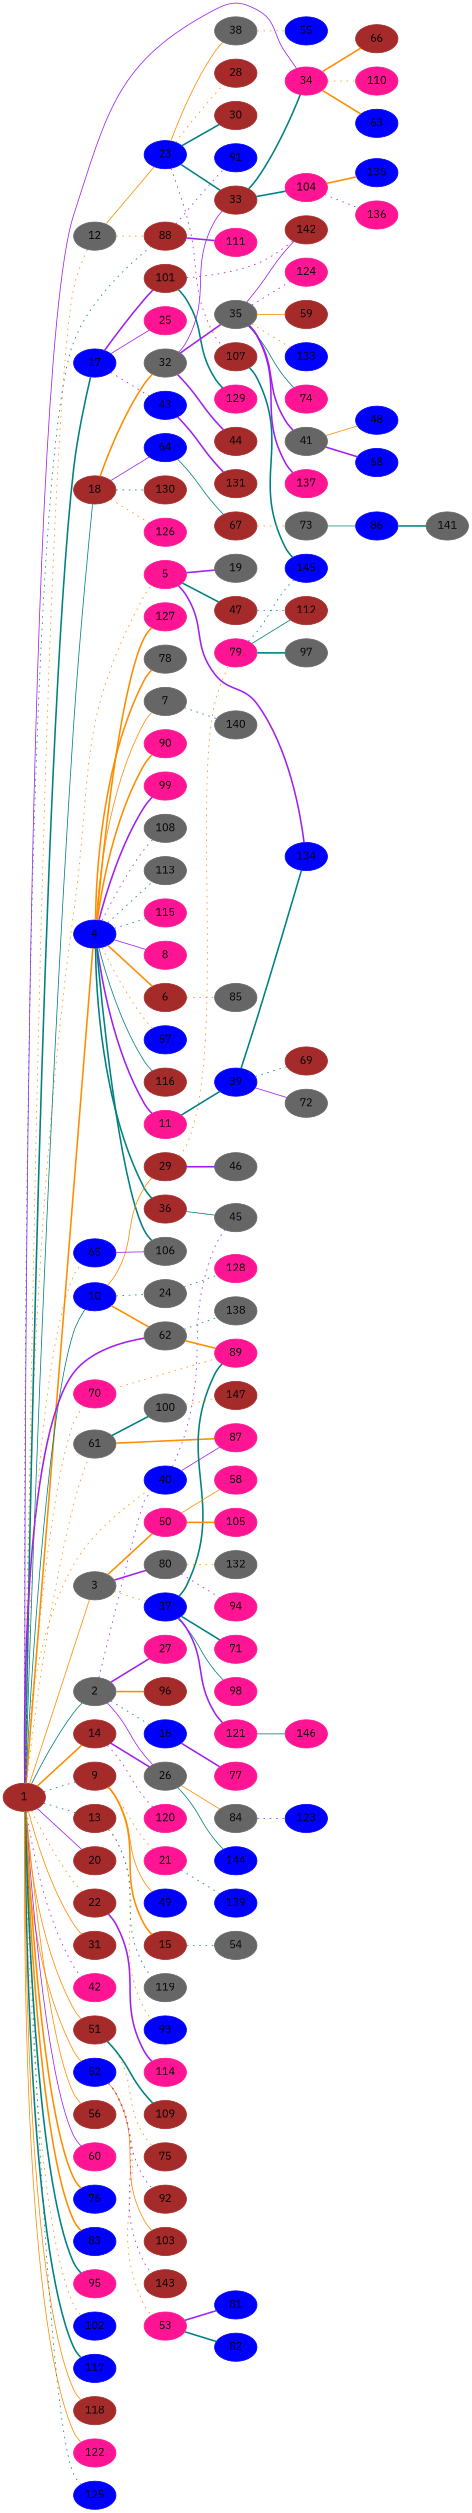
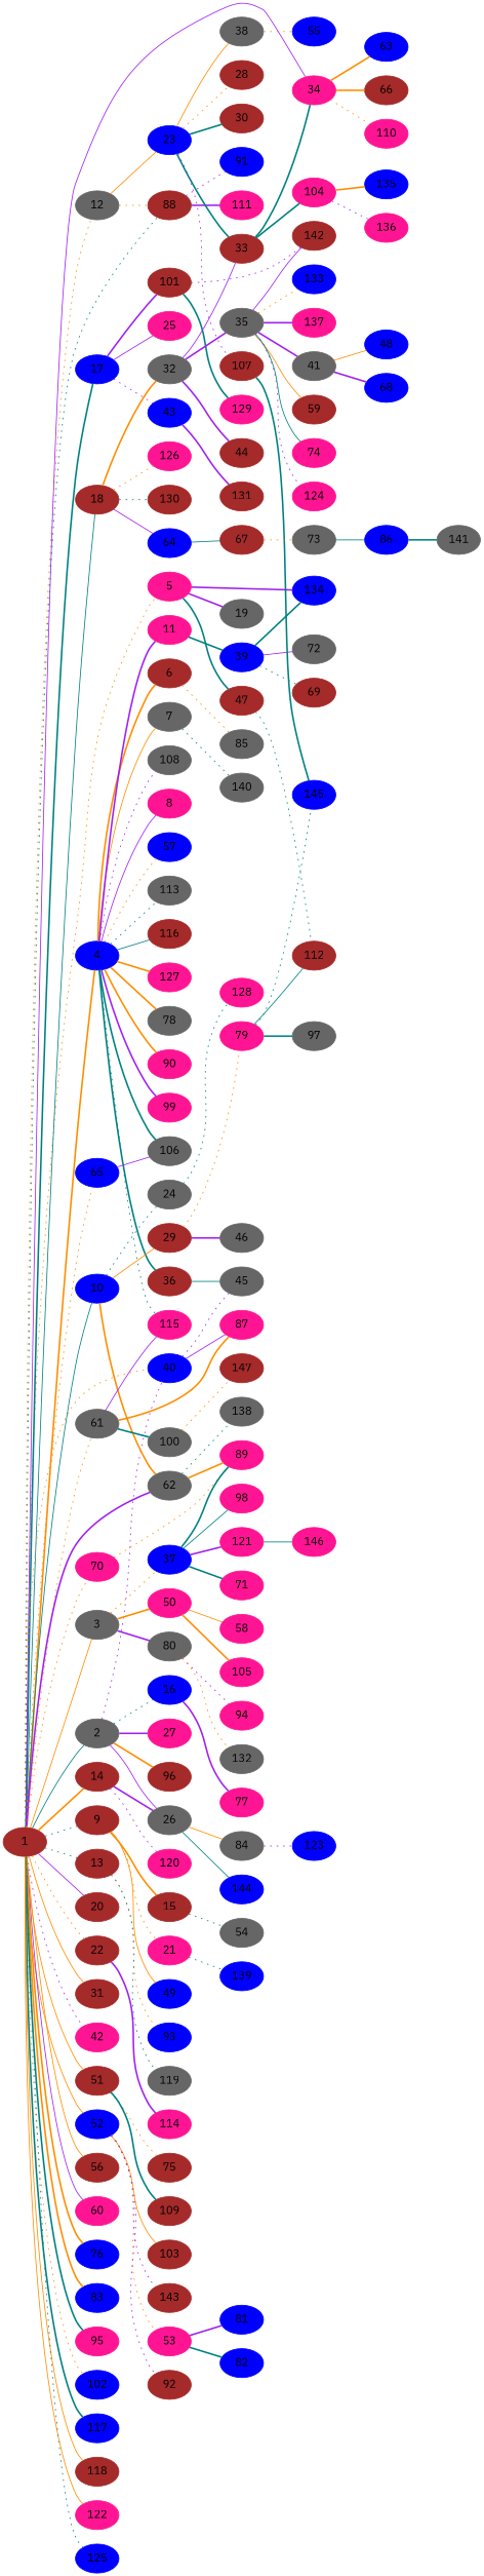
  graph {
    fontname="IBM Plex Sans"
    rankdir=LR
    node [color=deeppink fontname="IBM Plex Sans" style=filled]
    edge [color=darkorange fontname="IBM Plex Sans" style=bold]
    1 [color=brown]
    2 [color=gray40]
    3 [color=gray40]
    4 [color=blue]
    5
    9 [color=brown]
    10 [color=blue]
    12 [color=gray40]
    13 [color=brown]
    14 [color=brown]
    17 [color=blue]
    18 [color=brown]
    20 [color=brown]
    22 [color=brown]
    31 [color=brown]
    34
    40 [color=blue]
    42
    51 [color=brown]
    52 [color=blue]
    56 [color=brown]
    60
    61 [color=gray40]
    62 [color=gray40]
    65 [color=blue]
    70
    76 [color=blue]
    83 [color=blue]
    88 [color=brown]
    95
    102 [color=blue]
    117 [color=blue]
    118 [color=brown]
    122
    125 [color=blue]
    16 [color=blue]
    26 [color=gray40]
    27
    96 [color=brown]
    37 [color=blue]
    50
    80 [color=gray40]
    6 [color=brown]
    7 [color=gray40]
    8
    11
    36 [color=brown]
    57 [color=blue]
    78 [color=gray40]
    90
    99
    106 [color=gray40]
    108 [color=gray40]
    113 [color=gray40]
    115
    116 [color=brown]
    127
    19 [color=gray40]
    47 [color=brown]
    134 [color=blue]
    15 [color=brown]
    21
    49 [color=blue]
    24 [color=gray40]
    29 [color=brown]
    23 [color=blue]
    93 [color=blue]
    119 [color=gray40]
    120
    25
    43 [color=blue]
    101 [color=brown]
    32 [color=gray40]
    64 [color=blue]
    126
    130 [color=brown]
    114
    63 [color=blue]
    66 [color=brown]
    110
    45 [color=gray40]
    87
    75 [color=brown]
    109 [color=brown]
    53
    92 [color=brown]
    103 [color=brown]
    143 [color=brown]
    100 [color=gray40]
    89
    138 [color=gray40]
    91 [color=blue]
    111
    77
    84 [color=gray40]
    144 [color=blue]
    71
    98
    121
    58
    105
    94
    132 [color=gray40]
    85 [color=gray40]
    140 [color=gray40]
    39 [color=blue]
    112 [color=brown]
    54 [color=gray40]
    139 [color=blue]
    128
    46 [color=gray40]
    79
    69 [color=brown]
    72 [color=gray40]
    28 [color=brown]
    30 [color=brown]
    33 [color=brown]
    38 [color=gray40]
    107 [color=brown]
    131 [color=brown]
    142 [color=brown]
    129
    35 [color=gray40]
    44 [color=brown]
    67 [color=brown]
    104
    55 [color=blue]
    145 [color=blue]
    123 [color=blue]
    97 [color=gray40]
    41 [color=gray40]
    59 [color=brown]
    74
    124
    133 [color=blue]
    137
    135 [color=blue]
    136
    48 [color=blue]
    68 [color=blue]
    146
    81 [color=blue]
    82 [color=blue]
    147 [color=brown]
    73 [color=gray40]
    86 [color=blue]
    141 [color=gray40]
    1 -- 2 [color=teal style=solid]
    1 -- 3 [style=solid]
    1 -- 4
    1 -- 5 [style=dotted]
    1 -- 9 [color=teal style=dotted]
    1 -- 10 [color=teal style=solid]
    1 -- 12 [style=dotted]
    1 -- 13 [color=teal style=dotted]
    1 -- 14
    1 -- 17 [color=teal]
    1 -- 18 [color=teal style=solid]
    1 -- 20 [color=purple style=solid]
    1 -- 22 [style=dotted]
    1 -- 31 [style=solid]
    1 -- 34 [color=purple style=solid]
    1 -- 40 [style=dotted]
    1 -- 42 [color=purple style=dotted]
    1 -- 51 [style=solid]
    1 -- 52 [style=solid]
    1 -- 56 [style=solid]
    1 -- 60 [color=purple style=solid]
    1 -- 61 [style=dotted]
    1 -- 62 [color=purple]
    1 -- 65 [style=dotted]
    1 -- 70 [style=dotted]
    1 -- 76
    1 -- 83
    1 -- 88 [color=teal style=dotted]
    1 -- 95 [color=teal]
    1 -- 102 [style=dotted]
    1 -- 117 [color=teal]
    1 -- 118 [style=solid]
    1 -- 122 [style=solid]
    1 -- 125 [color=teal style=dotted]
    2 -- 40 [color=purple style=dotted]
    2 -- 16 [color=teal style=dotted]
    2 -- 26 [color=purple style=solid]
    2 -- 27 [color=purple]
    2 -- 96
    3 -- 37 [style=dotted]
    3 -- 50
    3 -- 80 [color=purple]
    4 -- 6
    4 -- 7 [style=solid]
    4 -- 8 [color=purple style=solid]
    4 -- 11 [color=purple]
    4 -- 36 [color=teal]
    4 -- 57 [style=dotted]
    4 -- 78
    4 -- 90
    4 -- 99 [color=purple]
    4 -- 106 [color=teal]
    4 -- 108 [color=purple style=dotted]
    4 -- 113 [color=teal style=dotted]
    4 -- 115 [color=teal style=dotted]
    4 -- 116 [color=teal style=solid]
    4 -- 127
    5 -- 19 [color=purple]
    5 -- 47 [color=teal]
    5 -- 134 [color=purple]
    9 -- 15
    9 -- 21 [style=dotted]
    9 -- 49 [style=solid]
    10 -- 62
    10 -- 24 [color=teal style=dotted]
    10 -- 29 [style=solid]
    12 -- 88 [style=dotted]
    12 -- 23 [style=solid]
    13 -- 93 [style=dotted]
    13 -- 119 [color=teal style=dotted]
    14 -- 26 [color=purple]
    14 -- 120 [color=purple style=dotted]
    17 -- 25 [color=purple style=solid]
    17 -- 43 [color=purple style=dotted]
    17 -- 101 [color=purple]
    18 -- 32
    18 -- 64 [color=purple style=solid]
    18 -- 126 [style=dotted]
    18 -- 130 [color=teal style=dotted]
    22 -- 114 [color=purple]
    34 -- 63
    34 -- 66
    34 -- 110 [style=dotted]
    40 -- 45 [color=purple style=dotted]
    40 -- 87 [color=purple style=solid]
    51 -- 75 [style=dotted]
    51 -- 109 [color=teal]
    52 -- 53 [style=dotted]
    52 -- 92 [color=purple style=dotted]
    52 -- 103 [style=solid]
    52 -- 143 [color=purple style=dotted]
+   61 -- 115 [color=purple style=solid]
    61 -- 87
    61 -- 100 [color=teal]
    62 -- 89
    62 -- 138 [color=teal style=dotted]
    65 -- 106 [color=purple style=solid]
    70 -- 89 [style=dotted]
    88 -- 91 [color=purple style=dotted]
    88 -- 111 [color=purple]
    16 -- 77 [color=purple]
    26 -- 84 [style=solid]
    26 -- 144 [color=teal style=solid]
    37 -- 89 [color=teal]
    37 -- 71 [color=teal]
    37 -- 98 [color=teal style=solid]
    37 -- 121 [color=purple]
    50 -- 58 [style=solid]
    50 -- 105
    80 -- 94 [color=purple style=dotted]
    80 -- 132 [style=dotted]
    6 -- 85 [style=dotted]
    7 -- 140 [color=teal style=dotted]
    11 -- 39 [color=teal]
    36 -- 45 [color=teal style=solid]
    47 -- 112 [color=teal style=dotted]
    15 -- 54 [color=teal style=dotted]
    21 -- 139 [color=teal style=dotted]
    24 -- 128 [color=teal style=dotted]
    29 -- 46 [color=purple]
    29 -- 79 [style=dotted]
    23 -- 28 [style=dotted]
    23 -- 30 [color=teal]
    23 -- 33 [color=teal]
    23 -- 38 [style=solid]
    23 -- 107 [color=purple style=dotted]
    43 -- 131 [color=purple]
    101 -- 142 [color=purple style=dotted]
    101 -- 129 [color=teal]
    32 -- 33 [color=purple style=solid]
    32 -- 35 [color=purple]
    32 -- 44 [color=purple]
    64 -- 67 [color=teal style=solid]
    53 -- 81 [color=purple]
    53 -- 82 [color=teal]
    100 -- 147 [style=dotted]
    84 -- 123 [color=purple style=dotted]
    121 -- 146 [color=teal style=solid]
    39 -- 134 [color=teal]
    39 -- 69 [color=teal style=dotted]
    39 -- 72 [color=purple style=solid]
    79 -- 112 [color=teal style=solid]
    79 -- 145 [color=teal style=dotted]
    79 -- 97 [color=teal]
    33 -- 34 [color=teal]
    33 -- 104 [color=teal]
    38 -- 55 [style=dotted]
    107 -- 145 [color=teal]
    35 -- 142 [color=purple style=solid]
    35 -- 41 [color=purple]
    35 -- 59 [style=solid]
    35 -- 74 [color=teal style=solid]
    35 -- 124 [color=purple style=dotted]
    35 -- 133 [style=dotted]
    35 -- 137 [color=purple]
    67 -- 73 [style=dotted]
    104 -- 135
    104 -- 136 [color=purple style=dotted]
    41 -- 48 [style=solid]
    41 -- 68 [color=purple]
    73 -- 86 [color=teal style=solid]
    86 -- 141 [color=teal]
  }
